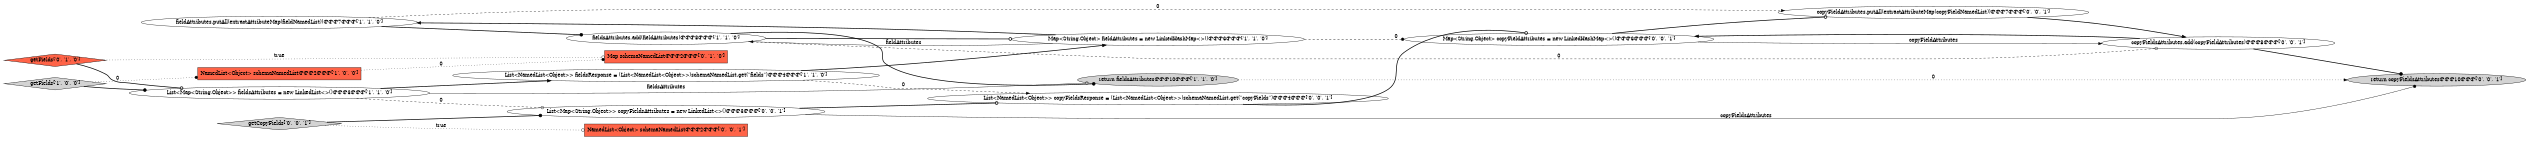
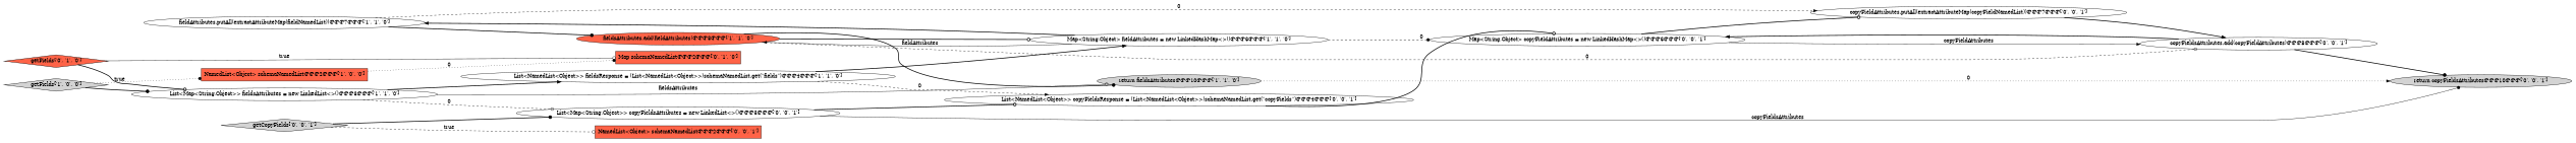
  digraph {
    rankdir=LR
    node [fillcolor=white shape=ellipse style=filled]
    edge [arrowhead=normal style=bold]
    n1 [label="fieldAttributes.putAll(extractAttributeMap(fieldNamedList))@@@7@@@['1', '1', '0']"]
-   n2 [label="fieldsAttributes.add(fieldAttributes)@@@8@@@['1', '1', '0']"]
+   n2 [fillcolor=tomato label="fieldsAttributes.add(fieldAttributes)@@@8@@@['1', '1', '0']"]
    n3 [label="copyFieldAttributes.putAll(extractAttributeMap(copyFieldNamedList))@@@7@@@['0', '0', '1']"]
    n4 [label="Map<String,Object> fieldAttributes = new LinkedHashMap<>()@@@6@@@['1', '1', '0']"]
    n5 [label="copyFieldsAttributes.add(copyFieldAttributes)@@@8@@@['0', '0', '1']"]
    n6 [fillcolor=lightgray label="return fieldsAttributes@@@10@@@['1', '1', '0']"]
    n7 [label="Map<String,Object> copyFieldAttributes = new LinkedHashMap<>()@@@6@@@['0', '0', '1']"]
    n8 [fillcolor=lightgray label="return copyFieldsAttributes@@@10@@@['0', '0', '1']"]
    n9 [fillcolor=lightgray label="getFields['1', '0', '0']" shape=diamond]
    n10 [fillcolor=tomato label="NamedList<Object> schemaNamedList@@@2@@@['1', '0', '0']" shape=box]
    n11 [label="List<Map<String,Object>> fieldsAttributes = new LinkedList<>()@@@3@@@['1', '1', '0']"]
    n12 [fillcolor=tomato label="Map schemaNamedList@@@2@@@['0', '1', '0']" shape=box]
    n13 [label="List<Map<String,Object>> copyFieldsAttributes = new LinkedList<>()@@@3@@@['0', '0', '1']"]
    n14 [label="List<NamedList<Object>> fieldsResponse = (List<NamedList<Object>>)schemaNamedList.get(\"fields\")@@@4@@@['1', '1', '0']"]
    n15 [fillcolor=tomato label="NamedList<Object> schemaNamedList@@@2@@@['0', '0', '1']" shape=box]
    n16 [label="List<NamedList<Object>> copyFieldsResponse = (List<NamedList<Object>>)schemaNamedList.get(\"copyFields\")@@@4@@@['0', '0', '1']"]
    n17 [fillcolor=tomato label="getFields['0', '1', '0']" shape=diamond]
    n18 [fillcolor=lightgray label="getCopyFields['0', '0', '1']" shape=diamond]
    n1 -> n2 [arrowhead=dot]
    n1 -> n3 [label=0 style=dashed]
    n2 -> n4 [arrowhead=odot]
    n2 -> n5 [arrowhead=odot label=0 style=dashed]
    n2 -> n6 [arrowhead=dot]
    n3 -> n5
    n4 -> n1
    n4 -> n2 [label=fieldAttributes style=solid]
    n4 -> n7 [arrowhead=dot label=0 style=dashed]
    n5 -> n7
    n5 -> n8 [arrowhead=dot]
    n6 -> n8 [label=0 style=dotted]
    n7 -> n3 [arrowhead=odot]
    n7 -> n5 [label=copyFieldAttributes style=solid]
-   n9 -> n10 [arrowhead=dot label=0 style=dotted]
+   n9 -> n10 [arrowhead=dot label=true style=dotted]
    n9 -> n11 [arrowhead=dot]
    n10 -> n12 [arrowhead=dot label=0 style=dotted]
    n11 -> n6 [arrowhead=odot label=fieldsAttributes style=solid]
    n11 -> n13 [arrowhead=odot label=0 style=dashed]
    n11 -> n14
    n13 -> n8 [arrowhead=dot label=copyFieldsAttributes style=solid]
    n13 -> n16 [arrowhead=odot]
    n14 -> n4
    n14 -> n16 [label=0 style=dashed]
    n16 -> n7 [arrowhead=odot]
    n17 -> n11 [arrowhead=odot]
-   n17 -> n12 [arrowhead=odot label=true style=dotted]
+   n17 -> n12 [arrowhead=odot label=true style=solid]
    n18 -> n13 [arrowhead=dot]
-   n18 -> n15 [arrowhead=odot label=true style=dotted]
+   n18 -> n15 [arrowhead=odot label=true style=dashed]
  }
